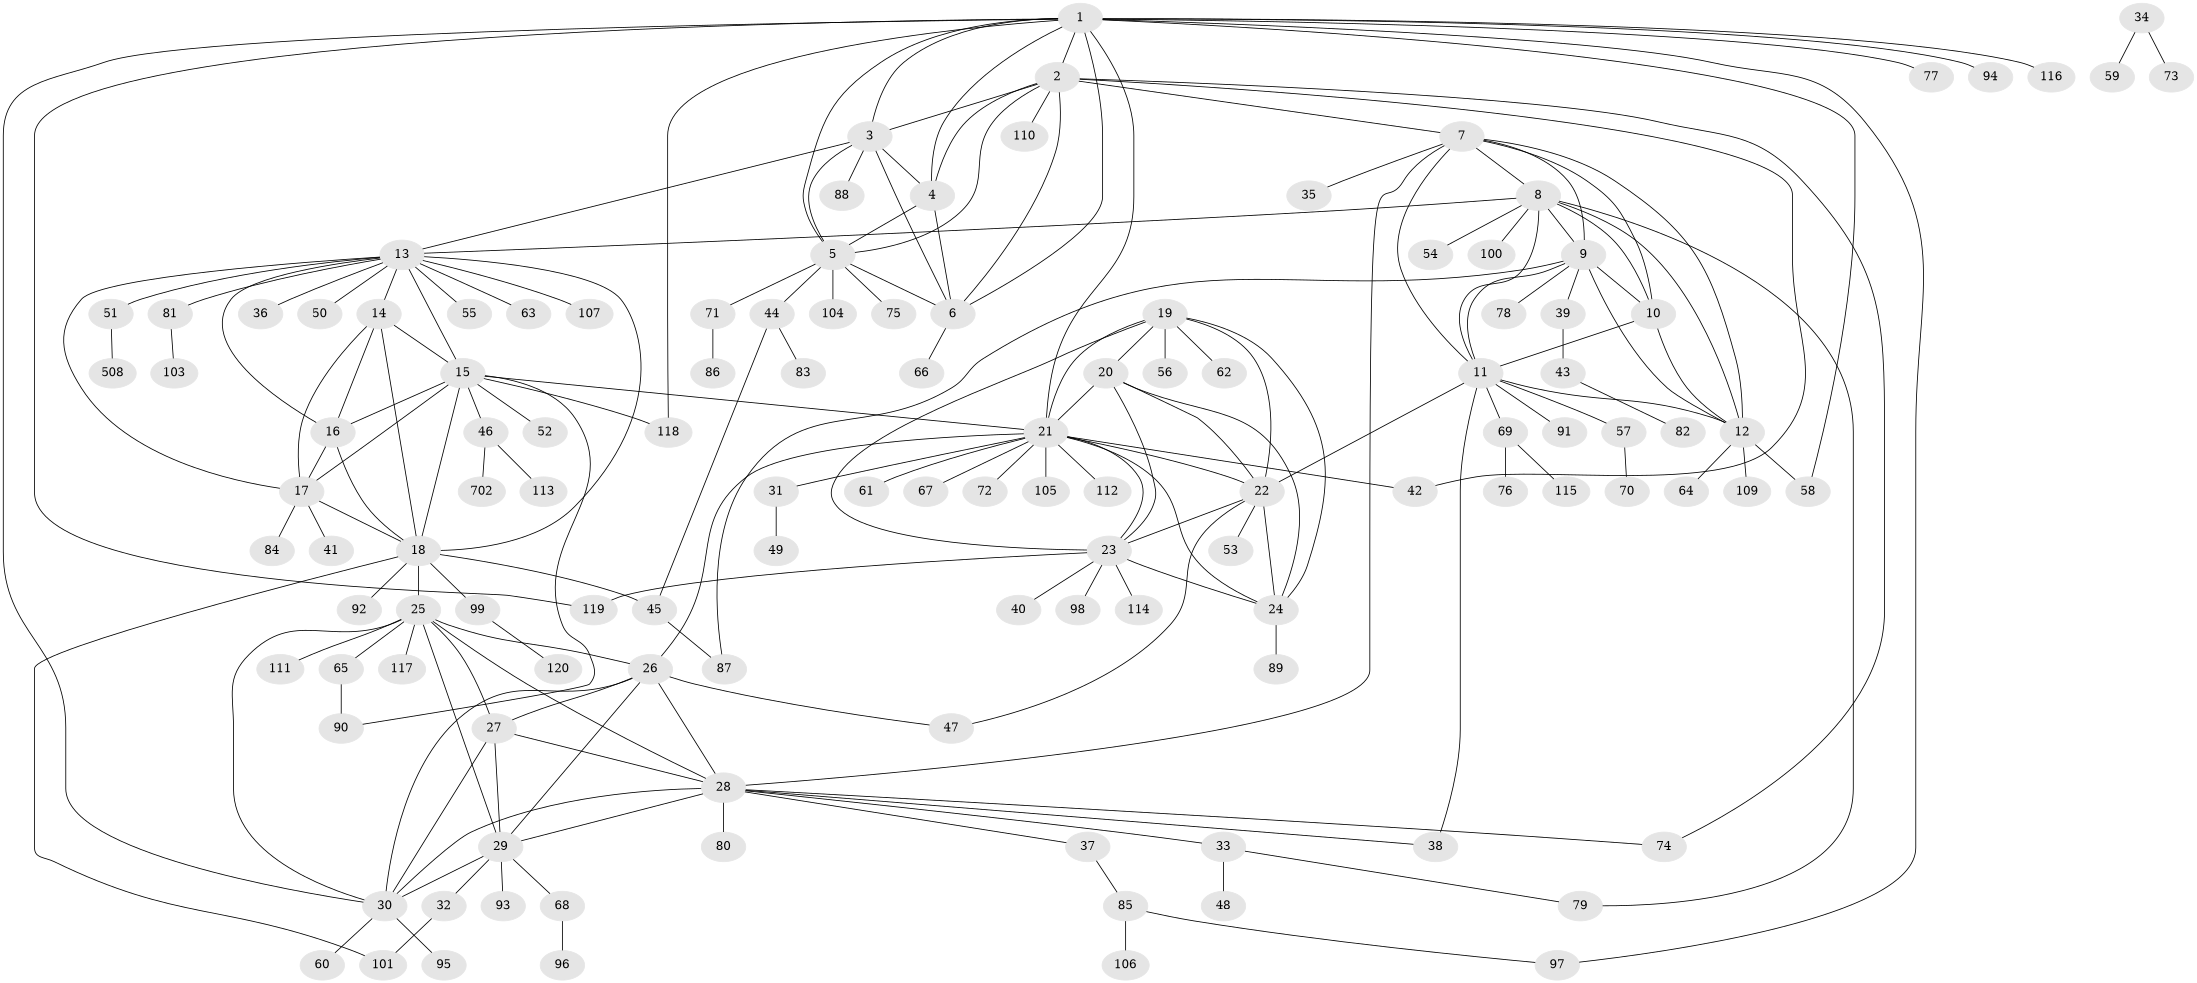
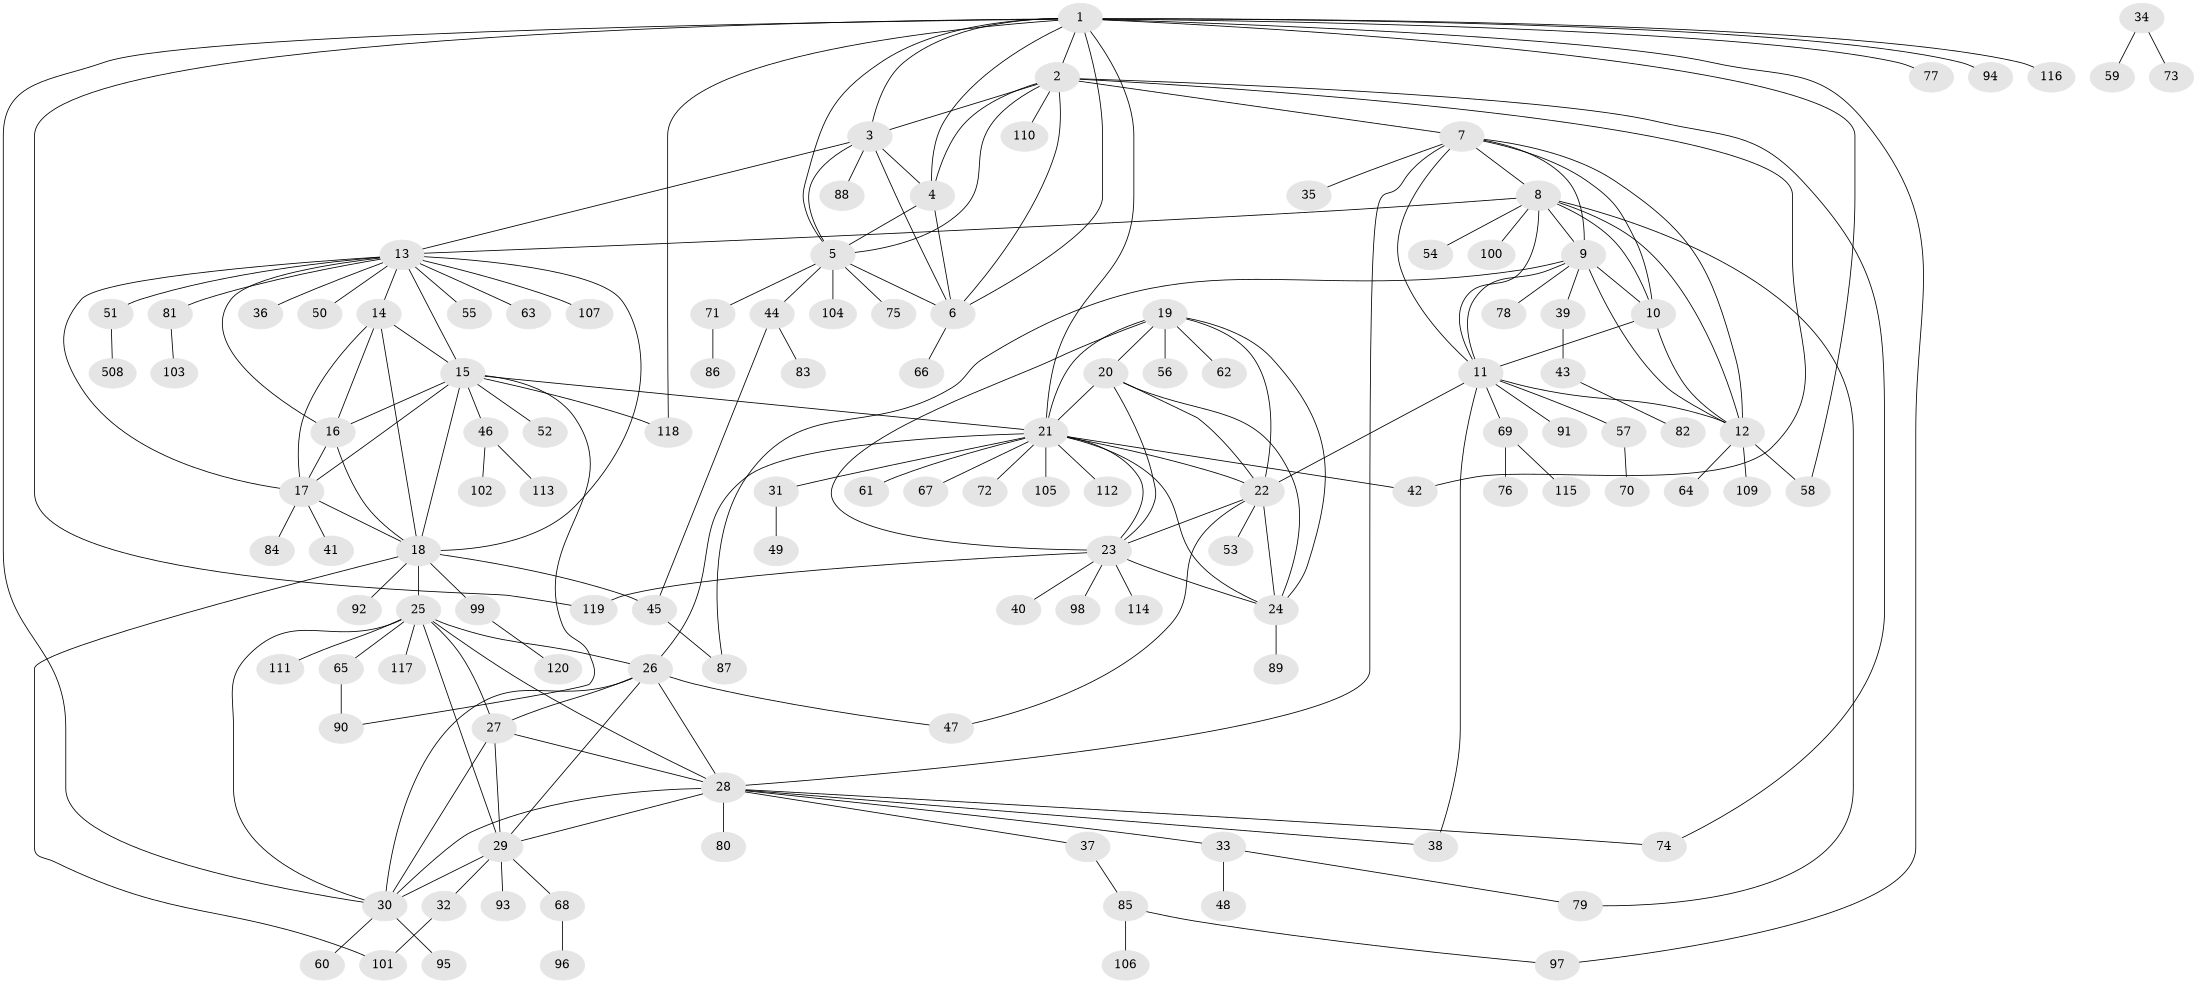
  graph {
    node [color=gray90 style=filled]
    1
    2
    3
    4
    5
    6
    21
    30
    58
    77
    94
    97
    116
    118
    119
    7
    42
    74
    110
    13
    88
    44
    71
    75
    104
    66
    22
    23
    24
    26
    31
    61
    67
    72
    105
    112
    60
    95
    8
    9
    10
    11
    12
    28
    35
    14
    15
    16
    17
    18
    36
    50
    51
    55
    63
    81
    107
    45
    83
    86
    34
    59
    73
    54
    79
    100
    39
    78
    87
    38
    57
    69
    91
    64
    109
    29
    33
    37
    80
    43
    47
    53
    70
    76
    115
    46
    52
    90
    41
    84
    25
    92
    99
    101
    n95 [label=508]
    103
-   102 [label=702]
+   102
    113
    27
    65
    111
    117
    120
    19
    20
    56
    62
    40
    98
    114
    89
    49
    32
    68
    93
    48
    85
    96
    106
    82
    1 -- 2
    1 -- 3
    1 -- 4
    1 -- 5
    1 -- 6
    1 -- 21
    1 -- 30
    1 -- 58
    1 -- 77
    1 -- 94
    1 -- 97
    1 -- 116
    1 -- 118
    1 -- 119
    2 -- 3
    2 -- 4
    2 -- 5
    2 -- 6
    2 -- 7
    2 -- 42
    2 -- 74
    2 -- 110
    3 -- 4
    3 -- 5
    3 -- 6
    3 -- 13
    3 -- 88
    4 -- 5
    4 -- 6
    5 -- 6
    5 -- 44
    5 -- 71
    5 -- 75
    5 -- 104
    6 -- 66
    21 -- 42
    21 -- 22
    21 -- 23
    21 -- 24
    21 -- 26
    21 -- 31
    21 -- 61
    21 -- 67
    21 -- 72
    21 -- 105
    21 -- 112
    30 -- 60
    30 -- 95
    7 -- 8
    7 -- 9
    7 -- 10
    7 -- 11
    7 -- 12
    7 -- 28
    7 -- 35
    13 -- 14
    13 -- 15
    13 -- 16
    13 -- 17
    13 -- 18
    13 -- 36
    13 -- 50
    13 -- 51
    13 -- 55
    13 -- 63
    13 -- 81
    13 -- 107
    44 -- 45
    44 -- 83
    71 -- 86
    22 -- 23
    22 -- 24
    22 -- 47
    22 -- 53
    23 -- 119
    23 -- 24
    23 -- 40
    23 -- 98
    23 -- 114
    24 -- 89
    26 -- 30
    26 -- 28
    26 -- 29
    26 -- 47
    26 -- 27
    31 -- 49
    8 -- 13
    8 -- 9
    8 -- 10
    8 -- 11
    8 -- 12
    8 -- 54
    8 -- 79
    8 -- 100
    9 -- 10
    9 -- 11
    9 -- 12
    9 -- 39
    9 -- 78
    9 -- 87
    10 -- 11
    10 -- 12
    11 -- 22
    11 -- 12
    11 -- 38
    11 -- 57
    11 -- 69
    11 -- 91
    12 -- 58
    12 -- 64
    12 -- 109
    28 -- 30
    28 -- 74
    28 -- 38
    28 -- 29
    28 -- 33
    28 -- 37
    28 -- 80
    14 -- 15
    14 -- 16
    14 -- 17
    14 -- 18
    15 -- 21
    15 -- 118
    15 -- 16
    15 -- 17
    15 -- 18
    15 -- 46
    15 -- 52
    15 -- 90
    16 -- 17
    16 -- 18
    17 -- 18
    17 -- 41
    17 -- 84
    18 -- 45
    18 -- 25
    18 -- 92
    18 -- 99
    18 -- 101
    51 -- n95
    81 -- 103
    45 -- 87
    34 -- 59
    34 -- 73
    39 -- 43
    57 -- 70
    69 -- 76
    69 -- 115
    29 -- 30
    29 -- 32
    29 -- 68
    29 -- 93
    33 -- 79
    33 -- 48
    37 -- 85
    43 -- 82
    46 -- 102
    46 -- 113
    25 -- 30
    25 -- 26
    25 -- 28
    25 -- 29
    25 -- 27
    25 -- 65
    25 -- 111
    25 -- 117
    99 -- 120
    27 -- 30
    27 -- 28
    27 -- 29
    65 -- 90
    19 -- 21
    19 -- 22
    19 -- 23
    19 -- 24
    19 -- 20
    19 -- 56
    19 -- 62
    20 -- 21
    20 -- 22
    20 -- 23
    20 -- 24
    32 -- 101
    68 -- 96
    85 -- 97
    85 -- 106
  }
